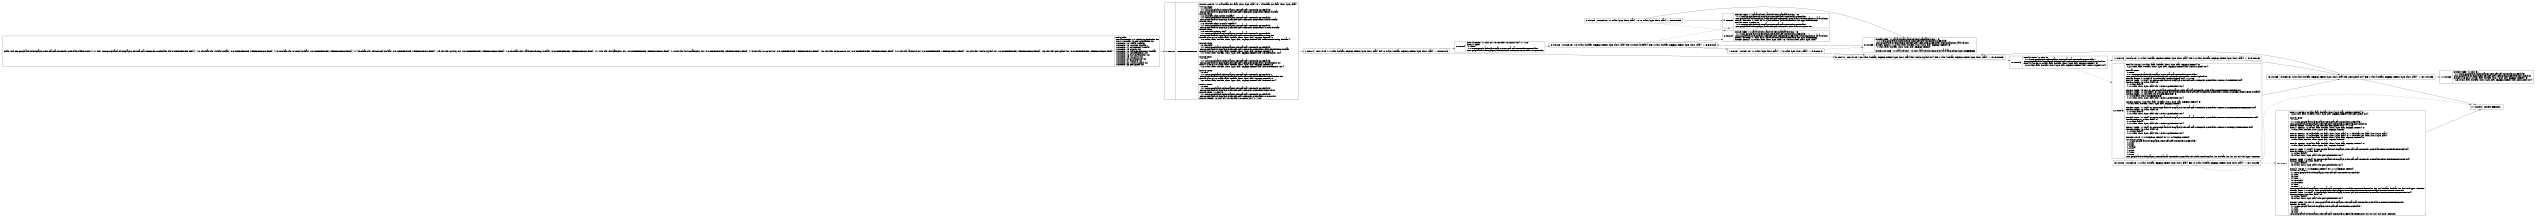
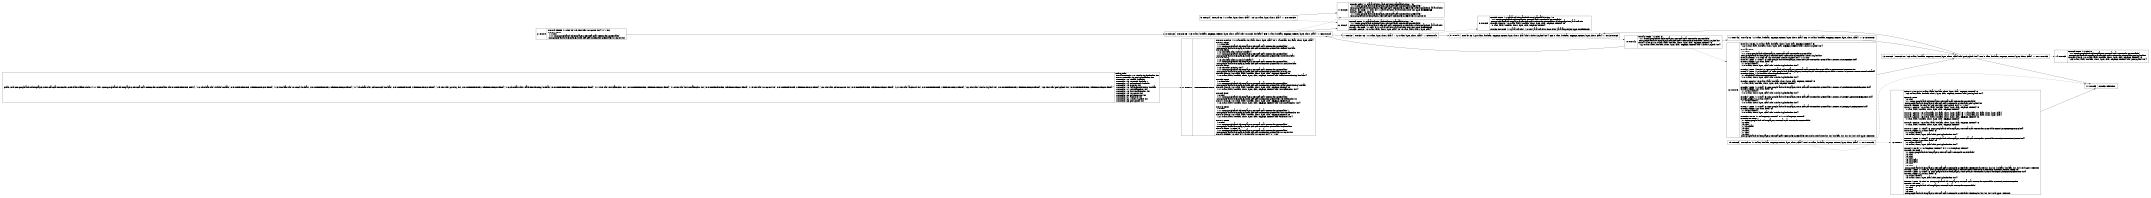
  digraph {
    rankdir=LR
    node [shape=record]
    n1 [label="{0\:\ 0x0000|MTH_ENTER_BLOCK\l|0x0000: CONST  (r1 I:?[boolean, int, float, short, byte, char]) = (1 ?[boolean, int, float, short, byte, char]) \l0x0001: IPUT  \l  (r1 I:boolean)\l  (r11 I:com.google.android.exoplayer2.text.cea.Cea708Decoder$CueBuilder)\l com.google.android.exoplayer2.text.cea.Cea708Decoder.CueBuilder.defined boolean \l0x0003: IPUT  \l  (r12 I:boolean A[D('visible' boolean)])\l  (r11 I:com.google.android.exoplayer2.text.cea.Cea708Decoder$CueBuilder)\l com.google.android.exoplayer2.text.cea.Cea708Decoder.CueBuilder.visible boolean \l0x0005: IPUT  \l  (r13 I:boolean A[D('rowLock' boolean)])\l  (r11 I:com.google.android.exoplayer2.text.cea.Cea708Decoder$CueBuilder)\l com.google.android.exoplayer2.text.cea.Cea708Decoder.CueBuilder.rowLock boolean \l0x0009: IPUT  \l  (r15 I:int A[D('priority' int)])\l  (r11 I:com.google.android.exoplayer2.text.cea.Cea708Decoder$CueBuilder)\l com.google.android.exoplayer2.text.cea.Cea708Decoder.CueBuilder.priority int \l0x0009: MOVE  (r0 I:?[int, float, boolean, short, byte, char, OBJECT, ARRAY]) = \l  (r16 I:?[int, float, boolean, short, byte, char, OBJECT, ARRAY] A[D('relativePositioning' boolean)])\l \l0x000b: IPUT  \l  (r0 I:boolean)\l  (r11 I:com.google.android.exoplayer2.text.cea.Cea708Decoder$CueBuilder)\l com.google.android.exoplayer2.text.cea.Cea708Decoder.CueBuilder.relativePositioning boolean \l0x000d: MOVE  (r0 I:?[int, float, boolean, short, byte, char, OBJECT, ARRAY]) = \l  (r17 I:?[int, float, boolean, short, byte, char, OBJECT, ARRAY] A[D('verticalAnchor' int)])\l \l0x000f: IPUT  \l  (r0 I:int)\l  (r11 I:com.google.android.exoplayer2.text.cea.Cea708Decoder$CueBuilder)\l com.google.android.exoplayer2.text.cea.Cea708Decoder.CueBuilder.verticalAnchor int \l0x0011: MOVE  (r0 I:?[int, float, boolean, short, byte, char, OBJECT, ARRAY]) = \l  (r18 I:?[int, float, boolean, short, byte, char, OBJECT, ARRAY] A[D('horizontalAnchor' int)])\l \l0x0013: IPUT  \l  (r0 I:int)\l  (r11 I:com.google.android.exoplayer2.text.cea.Cea708Decoder$CueBuilder)\l com.google.android.exoplayer2.text.cea.Cea708Decoder.CueBuilder.horizontalAnchor int \l0x0015: MOVE  (r0 I:?[int, float, boolean, short, byte, char, OBJECT, ARRAY]) = \l  (r21 I:?[int, float, boolean, short, byte, char, OBJECT, ARRAY] A[D('anchorId' int)])\l \l0x0017: IPUT  \l  (r0 I:int)\l  (r11 I:com.google.android.exoplayer2.text.cea.Cea708Decoder$CueBuilder)\l com.google.android.exoplayer2.text.cea.Cea708Decoder.CueBuilder.anchorId int \l0x0019: IGET  (r1 I:int) = \l  (r11 I:com.google.android.exoplayer2.text.cea.Cea708Decoder$CueBuilder)\l com.google.android.exoplayer2.text.cea.Cea708Decoder.CueBuilder.rowCount int \l0x001b: ARITH  (r2 I:int) = (r19 I:int A[D('rowCount' int)]) + (1 int) \l}"]
-   n2 [label="{1\:\ 0x001d|0x001d: IF  (r1 I:?[int, boolean, OBJECT, ARRAY, byte, short, char]) == (r2 I:?[int, boolean, OBJECT, ARRAY, byte, short, char])  \-\> B:9:0x0040 \l}"]
    n3 [label="{2\:\ 0x001f|0x001f: ARITH  (r1 I:int) = (r19 I:int A[D('rowCount' int)]) + (1 int) \l0x0021: IPUT  \l  (r1 I:int)\l  (r11 I:com.google.android.exoplayer2.text.cea.Cea708Decoder$CueBuilder)\l com.google.android.exoplayer2.text.cea.Cea708Decoder.CueBuilder.rowCount int \l}"]
    n4 [label="{9\:\ 0x0040|0x0040: IF  (r22 I:?[int, boolean, OBJECT, ARRAY, byte, short, char] A[D('windowStyleId' int)]) == (0 ?[int, boolean, OBJECT, ARRAY, byte, short, char])  \-\> B:13:0x0069 \l}"]
    n5 [label="{3\:\ 0x0023|0x0023: IF  (r13 I:?[int, boolean, OBJECT, ARRAY, byte, short, char] A[D('rowLock' boolean)]) == (0 ?[int, boolean, OBJECT, ARRAY, byte, short, char])  \-\> B:6:0x002f \l}"]
    n6 [label="{10\:\ 0x0042|0x0042: IGET  (r1 I:int) = \l  (r11 I:com.google.android.exoplayer2.text.cea.Cea708Decoder$CueBuilder)\l com.google.android.exoplayer2.text.cea.Cea708Decoder.CueBuilder.windowStyleId int \l0x0044: MOVE  (r0 I:?[int, float, boolean, short, byte, char, OBJECT, ARRAY]) = \l  (r22 I:?[int, float, boolean, short, byte, char, OBJECT, ARRAY] A[D('windowStyleId' int)])\l \l}"]
    n7 [label="{4\:\ 0x0025|0x0025: IGET  (r1 I:java.util.List\<android.text.SpannableString\>) = \l  (r11 I:com.google.android.exoplayer2.text.cea.Cea708Decoder$CueBuilder)\l com.google.android.exoplayer2.text.cea.Cea708Decoder.CueBuilder.rolledUpCaptions java.util.List \l0x0027: INVOKE  (r1 I:int) = (r1 I:java.util.List) java.util.List.size():int type: INTERFACE \l0x002b: IGET  (r2 I:int) = \l  (r11 I:com.google.android.exoplayer2.text.cea.Cea708Decoder$CueBuilder)\l com.google.android.exoplayer2.text.cea.Cea708Decoder.CueBuilder.rowCount int \l}"]
    n8 [label="{6\:\ 0x002f|0x002f: IGET  (r1 I:java.util.List\<android.text.SpannableString\>) = \l  (r11 I:com.google.android.exoplayer2.text.cea.Cea708Decoder$CueBuilder)\l com.google.android.exoplayer2.text.cea.Cea708Decoder.CueBuilder.rolledUpCaptions java.util.List \l0x0031: INVOKE  (r1 I:int) = (r1 I:java.util.List) java.util.List.size():int type: INTERFACE \l0x0035: CONST  (r2 I:?[int, float, short, byte, char]) = (15 ?[int, float, short, byte, char]) \l}"]
    n9 [label="{7\:\ 0x0037|0x0037: IF  (r1 I:?[int, byte, short, char]) \< (r2 I:?[int, byte, short, char])  \-\> B:9:0x0040 \l}"]
    n10 [label="{5\:\ 0x002d|0x002d: IF  (r1 I:?[int, byte, short, char]) \>= (r2 I:?[int, byte, short, char])  \-\> B:8:0x0039 \l}"]
    n11 [label="{8\:\ 0x0039|0x0039: IGET  (r1 I:java.util.List\<android.text.SpannableString\>) = \l  (r11 I:com.google.android.exoplayer2.text.cea.Cea708Decoder$CueBuilder)\l com.google.android.exoplayer2.text.cea.Cea708Decoder.CueBuilder.rolledUpCaptions java.util.List \l0x003b: CONST  (r2 I:?[int, float, boolean, short, byte, char, OBJECT, ARRAY]) = \l  (0 ?[int, float, boolean, short, byte, char, OBJECT, ARRAY])\l \l0x003c: INVOKE  (r1 I:java.util.List), (r2 I:int) java.util.List.remove(int):java.lang.Object type: INTERFACE \l}"]
    n12 [label="{11\:\ 0x0046|0x0046: IF  (r1 I:?[int, boolean, OBJECT, ARRAY, byte, short, char]) == (r0 I:?[int, boolean, OBJECT, ARRAY, byte, short, char])  \-\> B:13:0x0069 \l}"]
-   n13 [label="{12\:\ 0x0048|0x0048: MOVE  (r0 I:?[int, float, boolean, short, byte, char, OBJECT, ARRAY]) = \l  (r22 I:?[int, float, boolean, short, byte, char, OBJECT, ARRAY] A[D('windowStyleId' int)])\l \l0x004a: IPUT  \l  (r0 I:int)\l  (r11 I:com.google.android.exoplayer2.text.cea.Cea708Decoder$CueBuilder)\l com.google.android.exoplayer2.text.cea.Cea708Decoder.CueBuilder.windowStyleId int \l0x004c: ARITH  (r10 I:int) = (r22 I:int A[D('windowStyleId' int)]) + (\-1 int) \l0x004e: SGET  (r1 I:int[]) =  com.google.android.exoplayer2.text.cea.Cea708Decoder.CueBuilder.WINDOW_STYLE_FILL int[] \l0x0050: AGET  (r2 I:?[int, float]) = \l  (r1 I:?[int, float][])\l  (r10 I:?[int, short, byte, char] A[D('windowStyleIdIndex' int)])\l \l0x0052: SGET  (r3 I:int) =  com.google.android.exoplayer2.text.cea.Cea708Decoder.CueBuilder.COLOR_TRANSPARENT int \l0x0054: SGET  (r1 I:boolean[]) =  com.google.android.exoplayer2.text.cea.Cea708Decoder.CueBuilder.WINDOW_STYLE_WORD_WRAP boolean[] \l0x0056: AGET  (r4 I:boolean A[IMMUTABLE_TYPE]) = \l  (r1 I:boolean[] A[IMMUTABLE_TYPE])\l  (r10 I:?[int, short, byte, char] A[D('windowStyleIdIndex' int)])\l \l0x0058: CONST  (r5 I:?[int, float, boolean, short, byte, char, OBJECT, ARRAY]) = \l  (0 ?[int, float, boolean, short, byte, char, OBJECT, ARRAY])\l \l0x0059: SGET  (r1 I:int[]) =  com.google.android.exoplayer2.text.cea.Cea708Decoder.CueBuilder.WINDOW_STYLE_PRINT_DIRECTION int[] \l0x005b: AGET  (r6 I:?[int, float]) = \l  (r1 I:?[int, float][])\l  (r10 I:?[int, short, byte, char] A[D('windowStyleIdIndex' int)])\l \l0x005d: SGET  (r1 I:int[]) =  com.google.android.exoplayer2.text.cea.Cea708Decoder.CueBuilder.WINDOW_STYLE_SCROLL_DIRECTION int[] \l0x005f: AGET  (r7 I:?[int, float]) = \l  (r1 I:?[int, float][])\l  (r10 I:?[int, short, byte, char] A[D('windowStyleIdIndex' int)])\l \l0x0061: SGET  (r1 I:int[]) =  com.google.android.exoplayer2.text.cea.Cea708Decoder.CueBuilder.WINDOW_STYLE_JUSTIFICATION int[] \l0x0063: AGET  (r8 I:?[int, float]) = \l  (r1 I:?[int, float][])\l  (r10 I:?[int, short, byte, char] A[D('windowStyleIdIndex' int)])\l \l0x0065: MOVE  (r1 I:?[OBJECT, ARRAY]) = (r11 I:?[OBJECT, ARRAY]) \l0x0066: INVOKE  \l  (r1 I:com.google.android.exoplayer2.text.cea.Cea708Decoder$CueBuilder)\l  (r2 I:int)\l  (r3 I:int)\l  (r4 I:lang)\l  (r5 I:int)\l  (r6 I:int)\l  (r7 I:int)\l  (r8 I:int)\l com.google.android.exoplayer2.text.cea.Cea708Decoder.CueBuilder.setWindowAttributes(int, int, boolean, int, int, int, int):void type: VIRTUAL \l}"]
+   n13 [label="{12\:\ 0x0048|0x0048: MOVE  (r0 I:?[int, float, boolean, short, byte, char, OBJECT, ARRAY]) = \l  (r22 I:?[int, float, boolean, short, byte, char, OBJECT, ARRAY] A[D('windowStyleId' int)])\l \l0x004a: IPUT  \l  (r0 I:int)\l  (r11 I:com.google.android.exoplayer2.text.cea.Cea708Decoder$CueBuilder)\l com.google.android.exoplayer2.text.cea.Cea708Decoder.CueBuilder.windowStyleId int \l0x004c: ARITH  (r10 I:int) = (r22 I:int A[D('windowStyleId' int)]) + (\-1 int) \l0x004e: SGET  (r1 I:int[]) =  com.google.android.exoplayer2.text.cea.Cea708Decoder.CueBuilder.WINDOW_STYLE_FILL int[] \l0x0050: AGET  (r2 I:?[int, float]) = \l  (r1 I:?[int, float][])\l  (r10 I:?[int, short, byte, char] A[D('windowStyleIdIndex' int)])\l \l0x0052: SGET  (r3 I:int) =  com.google.android.exoplayer2.text.cea.Cea708Decoder.CueBuilder.COLOR_TRANSPARENT int \l0x0054: SGET  (r1 I:boolean[]) =  com.google.android.exoplayer2.text.cea.Cea708Decoder.CueBuilder.WINDOW_STYLE_WORD_WRAP boolean[] \l0x0056: AGET  (r4 I:boolean A[IMMUTABLE_TYPE]) = \l  (r1 I:boolean[] A[IMMUTABLE_TYPE])\l  (r10 I:?[int, short, byte, char] A[D('windowStyleIdIndex' int)])\l \l0x0058: CONST  (r5 I:?[int, float, boolean, short, byte, char, OBJECT, ARRAY]) = \l  (0 ?[int, float, boolean, short, byte, char, OBJECT, ARRAY])\l \l0x0059: SGET  (r1 I:int[]) =  com.google.android.exoplayer2.text.cea.Cea708Decoder.CueBuilder.WINDOW_STYLE_PRINT_DIRECTION int[] \l0x005b: AGET  (r6 I:?[int, float]) = \l  (r1 I:?[int, float][])\l  (r10 I:?[int, short, byte, char] A[D('windowStyleIdIndex' int)])\l \l0x005d: SGET  (r1 I:int[]) =  com.google.android.exoplayer2.text.cea.Cea708Decoder.CueBuilder.WINDOW_STYLE_SCROLL_DIRECTION int[] \l0x005f: AGET  (r7 I:?[int, float]) = \l  (r1 I:?[int, float][])\l  (r10 I:?[int, short, byte, char] A[D('windowStyleIdIndex' int)])\l \l0x0061: SGET  (r1 I:int[]) =  com.google.android.exoplayer2.text.cea.Cea708Decoder.CueBuilder.WINDOW_STYLE_JUSTIFICATION int[] \l0x0063: AGET  (r8 I:?[int, float]) = \l  (r1 I:?[int, float][])\l  (r10 I:?[int, short, byte, char] A[D('windowStyleIdIndex' int)])\l \l0x0065: MOVE  (r1 I:?[OBJECT, ARRAY]) = (r11 I:?[OBJECT, ARRAY]) \l0x0066: INVOKE  \l  (r1 I:com.google.android.exoplayer2.text.cea.Cea708Decoder$CueBuilder)\l  (r2 I:int)\l  (r3 I:int)\l  (r4 I:boolean)\l  (r5 I:int)\l  (r6 I:int)\l  (r7 I:int)\l  (r8 I:int)\l com.google.android.exoplayer2.text.cea.Cea708Decoder.CueBuilder.setWindowAttributes(int, int, boolean, int, int, int, int):void type: VIRTUAL \l}"]
    n14 [label="{13\:\ 0x0069|0x0069: IF  (r23 I:?[int, boolean, OBJECT, ARRAY, byte, short, char] A[D('penStyleId' int)]) == (0 ?[int, boolean, OBJECT, ARRAY, byte, short, char])  \-\> B:17:0x0093 \l}"]
    n15 [label="{14\:\ 0x006b|0x006b: IGET  (r1 I:int) = \l  (r11 I:com.google.android.exoplayer2.text.cea.Cea708Decoder$CueBuilder)\l com.google.android.exoplayer2.text.cea.Cea708Decoder.CueBuilder.penStyleId int \l0x006d: MOVE  (r0 I:?[int, float, boolean, short, byte, char, OBJECT, ARRAY]) = \l  (r23 I:?[int, float, boolean, short, byte, char, OBJECT, ARRAY] A[D('penStyleId' int)])\l \l}"]
    n16 [label="{17\:\ 0x0093|0x0093: RETURN   \l}"]
    n17 [label="{15\:\ 0x006f|0x006f: IF  (r1 I:?[int, boolean, OBJECT, ARRAY, byte, short, char]) == (r0 I:?[int, boolean, OBJECT, ARRAY, byte, short, char])  \-\> B:17:0x0093 \l}"]
    n18 [label="{16\:\ 0x0071|0x0071: MOVE  (r0 I:?[int, float, boolean, short, byte, char, OBJECT, ARRAY]) = \l  (r23 I:?[int, float, boolean, short, byte, char, OBJECT, ARRAY] A[D('penStyleId' int)])\l \l0x0079: IPUT  \l  (r0 I:int)\l  (r11 I:com.google.android.exoplayer2.text.cea.Cea708Decoder$CueBuilder)\l com.google.android.exoplayer2.text.cea.Cea708Decoder.CueBuilder.penStyleId int \l0x0075: ARITH  (r9 I:int) = (r23 I:int A[D('penStyleId' int)]) + (\-1 int) \l0x0077: CONST  (r2 I:?[int, float, boolean, short, byte, char, OBJECT, ARRAY]) = \l  (0 ?[int, float, boolean, short, byte, char, OBJECT, ARRAY])\l \l0x0078: CONST  (r3 I:?[boolean, int, float, short, byte, char]) = (1 ?[boolean, int, float, short, byte, char]) \l0x0079: CONST  (r4 I:?[boolean, int, float, short, byte, char]) = (1 ?[boolean, int, float, short, byte, char]) \l0x007a: CONST  (r5 I:?[int, float, boolean, short, byte, char, OBJECT, ARRAY]) = \l  (0 ?[int, float, boolean, short, byte, char, OBJECT, ARRAY])\l \l0x007b: CONST  (r6 I:?[int, float, boolean, short, byte, char, OBJECT, ARRAY]) = \l  (0 ?[int, float, boolean, short, byte, char, OBJECT, ARRAY])\l \l0x007c: SGET  (r1 I:int[]) =  com.google.android.exoplayer2.text.cea.Cea708Decoder.CueBuilder.PEN_STYLE_EDGE_TYPE int[] \l0x007e: AGET  (r7 I:?[int, float]) = \l  (r1 I:?[int, float][])\l  (r9 I:?[int, short, byte, char] A[D('penStyleIdIndex' int)])\l \l0x0080: SGET  (r1 I:int[]) =  com.google.android.exoplayer2.text.cea.Cea708Decoder.CueBuilder.PEN_STYLE_FONT_STYLE int[] \l0x0082: AGET  (r8 I:?[int, float]) = \l  (r1 I:?[int, float][])\l  (r9 I:?[int, short, byte, char] A[D('penStyleIdIndex' int)])\l \l0x0084: MOVE  (r1 I:?[OBJECT, ARRAY]) = (r11 I:?[OBJECT, ARRAY]) \l0x0085: INVOKE  \l  (r1 I:com.google.android.exoplayer2.text.cea.Cea708Decoder$CueBuilder)\l  (r2 I:int)\l  (r3 I:int)\l  (r4 I:int)\l  (r5 I:boolean)\l  (r6 I:boolean)\l  (r7 I:int)\l  (r8 I:int)\l com.google.android.exoplayer2.text.cea.Cea708Decoder.CueBuilder.setPenAttributes(int, int, int, boolean, boolean, int, int):void type: VIRTUAL \l0x0088: SGET  (r1 I:int) =  com.google.android.exoplayer2.text.cea.Cea708Decoder.CueBuilder.COLOR_SOLID_WHITE int \l0x008a: SGET  (r2 I:int[]) =  com.google.android.exoplayer2.text.cea.Cea708Decoder.CueBuilder.PEN_STYLE_BACKGROUND int[] \l0x008c: AGET  (r2 I:?[int, float]) = \l  (r2 I:?[int, float][])\l  (r9 I:?[int, short, byte, char] A[D('penStyleIdIndex' int)])\l \l0x008e: SGET  (r3 I:int) =  com.google.android.exoplayer2.text.cea.Cea708Decoder.CueBuilder.COLOR_SOLID_BLACK int \l0x0090: INVOKE  \l  (r11 I:com.google.android.exoplayer2.text.cea.Cea708Decoder$CueBuilder)\l  (r1 I:int)\l  (r2 I:int)\l  (r3 I:int)\l com.google.android.exoplayer2.text.cea.Cea708Decoder.CueBuilder.setPenColor(int, int, int):void type: VIRTUAL \l}"]
    n19 [label="{public void com.google.android.exoplayer2.text.cea.Cea708Decoder.CueBuilder.defineWindow((r11 'this' I:com.google.android.exoplayer2.text.cea.Cea708Decoder$CueBuilder A[IMMUTABLE_TYPE, THIS]), (r12 I:boolean A[D('visible' boolean), IMMUTABLE_TYPE, METHOD_ARGUMENT]), (r13 I:boolean A[D('rowLock' boolean), IMMUTABLE_TYPE, METHOD_ARGUMENT]), (r14 I:boolean A[D('columnLock' boolean), IMMUTABLE_TYPE, METHOD_ARGUMENT]), (r15 I:int A[D('priority' int), IMMUTABLE_TYPE, METHOD_ARGUMENT]), (r16 I:boolean A[D('relativePositioning' boolean), IMMUTABLE_TYPE, METHOD_ARGUMENT]), (r17 I:int A[D('verticalAnchor' int), IMMUTABLE_TYPE, METHOD_ARGUMENT]), (r18 I:int A[D('horizontalAnchor' int), IMMUTABLE_TYPE, METHOD_ARGUMENT]), (r19 I:int A[D('rowCount' int), IMMUTABLE_TYPE, METHOD_ARGUMENT]), (r20 I:int A[D('columnCount' int), IMMUTABLE_TYPE, METHOD_ARGUMENT]), (r21 I:int A[D('anchorId' int), IMMUTABLE_TYPE, METHOD_ARGUMENT]), (r22 I:int A[D('windowStyleId' int), IMMUTABLE_TYPE, METHOD_ARGUMENT]), (r23 I:int A[D('penStyleId' int), IMMUTABLE_TYPE, METHOD_ARGUMENT]))  | Debug Info:\l  0x004e\-0x0069: r10 'windowStyleIdIndex' int\l  0x0077\-0x0093: r9 'penStyleIdIndex' int\l  ?\-0x0093: r12 'visible' boolean\l  ?\-0x0093: r13 'rowLock' boolean\l  ?\-0x0093: r14 'columnLock' boolean\l  ?\-0x0093: r15 'priority' int\l  ?\-0x0093: r16 'relativePositioning' boolean\l  ?\-0x0093: r17 'verticalAnchor' int\l  ?\-0x0093: r18 'horizontalAnchor' int\l  ?\-0x0093: r19 'rowCount' int\l  ?\-0x0093: r20 'columnCount' int\l  ?\-0x0093: r21 'anchorId' int\l  ?\-0x0093: r22 'windowStyleId' int\l  ?\-0x0093: r23 'penStyleId' int\l}"]
-   n1 -> n2
-   n2 -> n3 [style=dashed]
-   n2 -> n4
    n3 -> n5
    n4 -> n6 [style=dashed]
    n5 -> n7 [style=dashed]
    n5 -> n8
    n5 -> n9
    n6 -> n12
    n6 -> n13 [style=dashed]
    n9 -> n4
    n9 -> n11 [style=dashed]
    n10 -> n7
    n10 -> n8 [style=dashed]
-   n10 -> n11
-   n11 -> n5
+   n6 -> n5
    n12 -> n14
    n13 -> n14
    n14 -> n4
    n14 -> n15 [style=dashed]
    n14 -> n16
    n17 -> n16 [style=dashed]
    n17 -> n18 [style=dashed]
    n18 -> n16
    n19 -> n1
  }
